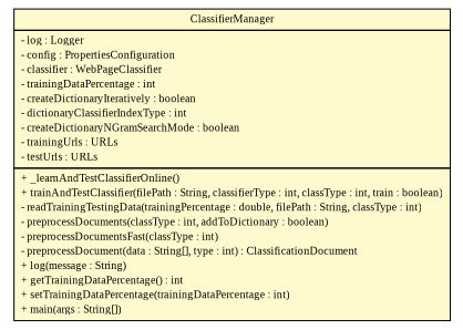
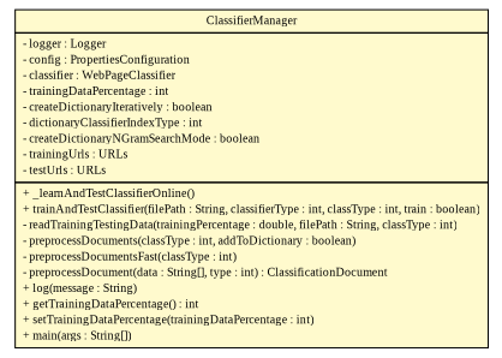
  digraph {
    nodesep=0.25
    ranksep=0.5
    fontname="Liberation Serif"
-   n1 [fontcolor=black fontname="Liberation Serif" fontsize=10.0 label=<<table title="tud.iir.classification.page.ClassifierManager" border="0" cellborder="1" cellspacing="0" cellpadding="2" port="p" bgcolor="lemonChiffon" href="./ClassifierManager.html"> 		<tr><td><table border="0" cellspacing="0" cellpadding="1"> <tr><td align="center" balign="center"> ClassifierManager </td></tr> 		</table></td></tr> 		<tr><td><table border="0" cellspacing="0" cellpadding="1"> <tr><td align="left" balign="left"> - log : Logger </td></tr> <tr><td align="left" balign="left"> - config : PropertiesConfiguration </td></tr> <tr><td align="left" balign="left"> - classifier : WebPageClassifier </td></tr> <tr><td align="left" balign="left"> - trainingDataPercentage : int </td></tr> <tr><td align="left" balign="left"> - createDictionaryIteratively : boolean </td></tr> <tr><td align="left" balign="left"> - dictionaryClassifierIndexType : int </td></tr> <tr><td align="left" balign="left"> - createDictionaryNGramSearchMode : boolean </td></tr> <tr><td align="left" balign="left"> - trainingUrls : URLs </td></tr> <tr><td align="left" balign="left"> - testUrls : URLs </td></tr> 		</table></td></tr> 		<tr><td><table border="0" cellspacing="0" cellpadding="1"> <tr><td align="left" balign="left"> + _learnAndTestClassifierOnline() </td></tr> <tr><td align="left" balign="left"> + trainAndTestClassifier(filePath : String, classifierType : int, classType : int, train : boolean) </td></tr> <tr><td align="left" balign="left"> - readTrainingTestingData(trainingPercentage : double, filePath : String, classType : int) </td></tr> <tr><td align="left" balign="left"> - preprocessDocuments(classType : int, addToDictionary : boolean) </td></tr> <tr><td align="left" balign="left"> - preprocessDocumentsFast(classType : int) </td></tr> <tr><td align="left" balign="left"> - preprocessDocument(data : String[], type : int) : ClassificationDocument </td></tr> <tr><td align="left" balign="left"> + log(message : String) </td></tr> <tr><td align="left" balign="left"> + getTrainingDataPercentage() : int </td></tr> <tr><td align="left" balign="left"> + setTrainingDataPercentage(trainingDataPercentage : int) </td></tr> <tr><td align="left" balign="left"> + main(args : String[]) </td></tr> 		</table></td></tr> 		</table>> shape=plaintext]
+   n1 [fontcolor=black fontname="Liberation Serif" fontsize=10.0 label=<<table title="tud.iir.classification.page.ClassifierManager" border="0" cellborder="1" cellspacing="0" cellpadding="2" port="p" bgcolor="lemonChiffon" href="./ClassifierManager.html"> 		<tr><td><table border="0" cellspacing="0" cellpadding="1"> <tr><td align="center" balign="center"> ClassifierManager </td></tr> 		</table></td></tr> 		<tr><td><table border="0" cellspacing="0" cellpadding="1"> <tr><td align="left" balign="left"> - logger : Logger </td></tr> <tr><td align="left" balign="left"> - config : PropertiesConfiguration </td></tr> <tr><td align="left" balign="left"> - classifier : WebPageClassifier </td></tr> <tr><td align="left" balign="left"> - trainingDataPercentage : int </td></tr> <tr><td align="left" balign="left"> - createDictionaryIteratively : boolean </td></tr> <tr><td align="left" balign="left"> - dictionaryClassifierIndexType : int </td></tr> <tr><td align="left" balign="left"> - createDictionaryNGramSearchMode : boolean </td></tr> <tr><td align="left" balign="left"> - trainingUrls : URLs </td></tr> <tr><td align="left" balign="left"> - testUrls : URLs </td></tr> 		</table></td></tr> 		<tr><td><table border="0" cellspacing="0" cellpadding="1"> <tr><td align="left" balign="left"> + _learnAndTestClassifierOnline() </td></tr> <tr><td align="left" balign="left"> + trainAndTestClassifier(filePath : String, classifierType : int, classType : int, train : boolean) </td></tr> <tr><td align="left" balign="left"> - readTrainingTestingData(trainingPercentage : double, filePath : String, classType : int) </td></tr> <tr><td align="left" balign="left"> - preprocessDocuments(classType : int, addToDictionary : boolean) </td></tr> <tr><td align="left" balign="left"> - preprocessDocumentsFast(classType : int) </td></tr> <tr><td align="left" balign="left"> - preprocessDocument(data : String[], type : int) : ClassificationDocument </td></tr> <tr><td align="left" balign="left"> + log(message : String) </td></tr> <tr><td align="left" balign="left"> + getTrainingDataPercentage() : int </td></tr> <tr><td align="left" balign="left"> + setTrainingDataPercentage(trainingDataPercentage : int) </td></tr> <tr><td align="left" balign="left"> + main(args : String[]) </td></tr> 		</table></td></tr> 		</table>> shape=plaintext]
  }
